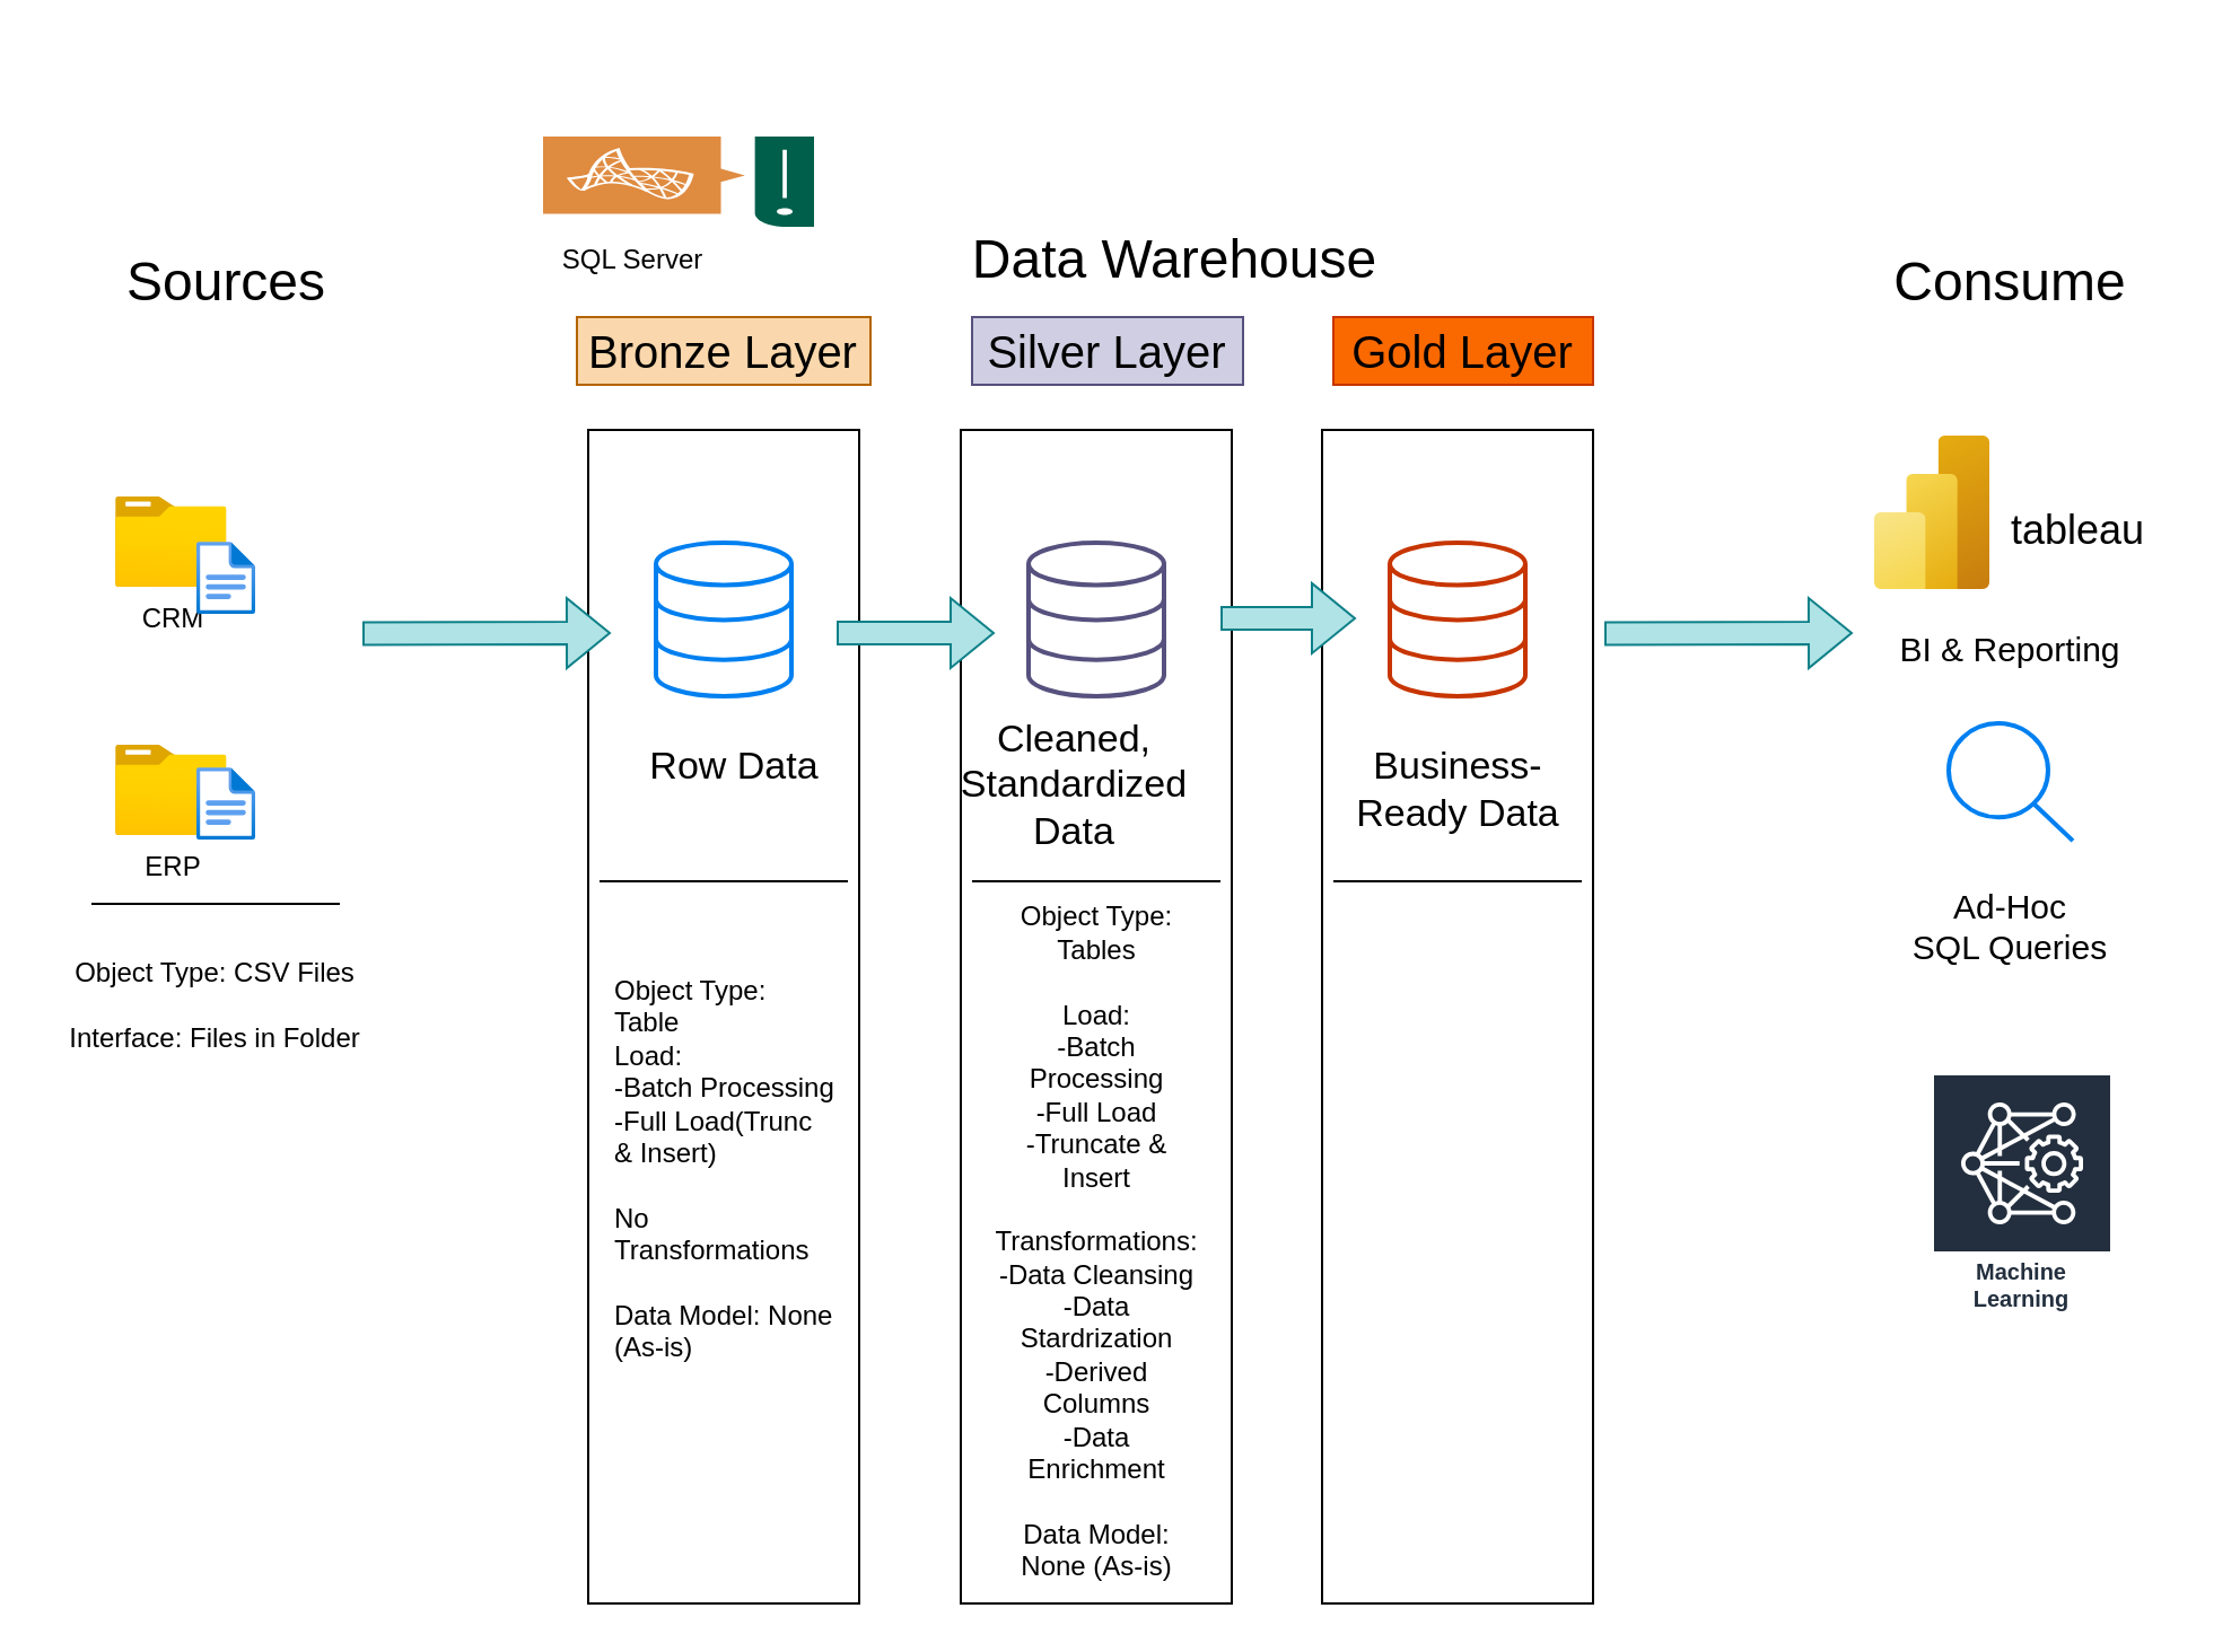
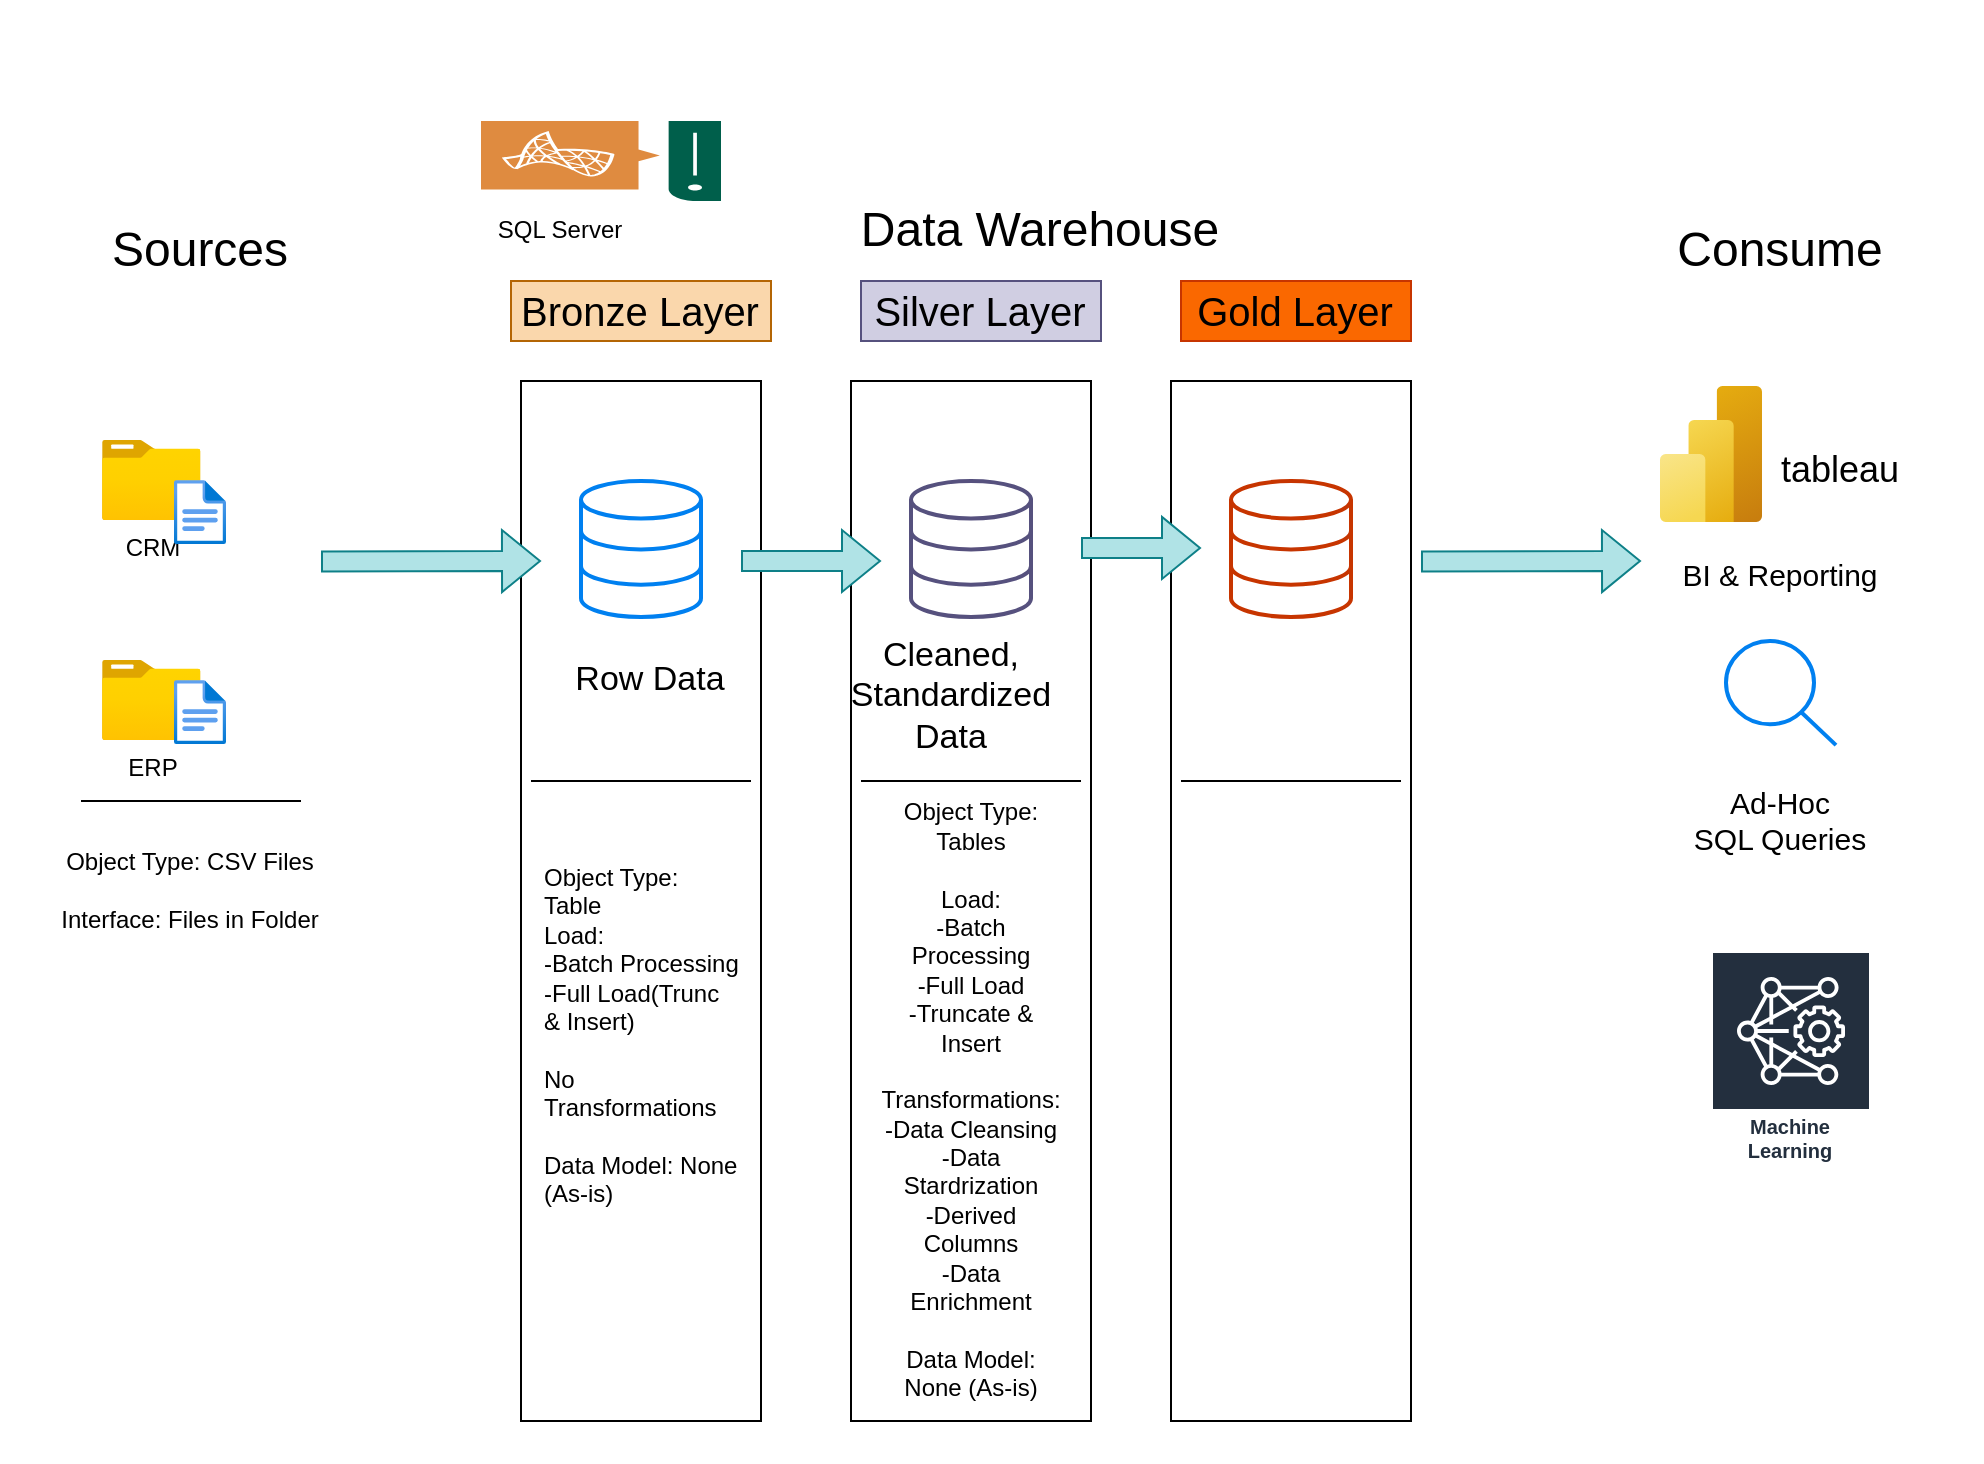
  <mxCell id="0" />
  <mxCell id="1" parent="0" />
  <mxCell id="2" value="" style="rounded=0;whiteSpace=wrap;html=1;fillColor=none;dashed=1;strokeColor=#FFFFFF;" parent="1" vertex="1"><mxGeometry x="20" y="130" width="160" height="480" as="geometry" /></mxCell>
  <mxCell id="3" value="Sources" style="rounded=0;whiteSpace=wrap;html=1;fontSize=24;strokeColor=none;" parent="1" vertex="1"><mxGeometry x="60" y="110" width="80" height="30" as="geometry" /></mxCell>
  <mxCell id="4" value="" style="rounded=0;whiteSpace=wrap;html=1;fillColor=none;dashed=1;strokeColor=#FFFFFF;" parent="1" vertex="1"><mxGeometry x="240" y="130" width="490" height="490" as="geometry" /></mxCell>
  <mxCell id="5" value="Data Warehouse" style="rounded=0;whiteSpace=wrap;html=1;fontSize=24;strokeColor=none;" parent="1" vertex="1"><mxGeometry x="410" y="100" width="220" height="30" as="geometry" /></mxCell>
  <mxCell id="6" value="" style="rounded=0;whiteSpace=wrap;html=1;fillColor=none;dashed=1;strokeColor=#FFFFFF;" parent="1" vertex="1"><mxGeometry x="810" y="130" width="160" height="490" as="geometry" /></mxCell>
  <mxCell id="7" value="Consume" style="rounded=0;whiteSpace=wrap;html=1;fontSize=24;strokeColor=none;" parent="1" vertex="1"><mxGeometry x="845" y="110" width="90" height="30" as="geometry" /></mxCell>
  <mxCell id="8" value="&lt;span style=&quot;font-size: 20px;&quot;&gt;Bronze Layer&lt;/span&gt;" style="rounded=0;whiteSpace=wrap;html=1;fillColor=#fad7ac;strokeColor=#b46504;fillStyle=auto;" parent="1" vertex="1"><mxGeometry x="255" y="140" width="130" height="30" as="geometry" /></mxCell>
  <mxCell id="9" value="&lt;span style=&quot;font-size: 20px;&quot;&gt;Gold Layer&lt;/span&gt;" style="rounded=0;whiteSpace=wrap;html=1;fillColor=light-dark(#fa6800, #e39b68);fontColor=#000000;strokeColor=#C73500;" parent="1" vertex="1"><mxGeometry x="590" y="140" width="115" height="30" as="geometry" /></mxCell>
  <mxCell id="10" value="&lt;span style=&quot;font-size: 20px;&quot;&gt;Silver Layer&lt;/span&gt;" style="rounded=0;whiteSpace=wrap;html=1;fillColor=#d0cee2;strokeColor=#56517e;" parent="1" vertex="1"><mxGeometry x="430" y="140" width="120" height="30" as="geometry" /></mxCell>
  <mxCell id="11" value="" style="rounded=0;whiteSpace=wrap;html=1;fillColor=none;" parent="1" vertex="1"><mxGeometry x="260" y="190" width="120" height="520" as="geometry" /></mxCell>
  <mxCell id="12" value="" style="rounded=0;whiteSpace=wrap;html=1;fillColor=none;" parent="1" vertex="1"><mxGeometry x="425" y="190" width="120" height="520" as="geometry" /></mxCell>
  <mxCell id="13" value="" style="rounded=0;whiteSpace=wrap;html=1;fillColor=none;" parent="1" vertex="1"><mxGeometry x="585" y="190" width="120" height="520" as="geometry" /></mxCell>
  <mxCell id="14" value="CRM" style="image;aspect=fixed;html=1;points=[];align=center;fontSize=12;image=img/lib/azure2/general/Folder_Blank.svg;" parent="1" vertex="1"><mxGeometry x="51" y="220" width="49.29" height="40" as="geometry" /></mxCell>
  <mxCell id="15" value="" style="image;aspect=fixed;html=1;points=[];align=center;fontSize=12;image=img/lib/azure2/general/File.svg;" parent="1" vertex="1"><mxGeometry x="87" y="240" width="26" height="32.04" as="geometry" /></mxCell>
  <mxCell id="16" value="ERP" style="image;aspect=fixed;html=1;points=[];align=center;fontSize=12;image=img/lib/azure2/general/Folder_Blank.svg;" parent="1" vertex="1"><mxGeometry x="51" y="330" width="49.29" height="40" as="geometry" /></mxCell>
  <mxCell id="17" value="" style="image;aspect=fixed;html=1;points=[];align=center;fontSize=12;image=img/lib/azure2/general/File.svg;" parent="1" vertex="1"><mxGeometry x="87" y="340" width="26" height="32.04" as="geometry" /></mxCell>
  <mxCell id="18" value="" style="endArrow=none;html=1;rounded=0;" parent="1" edge="1"><mxGeometry width="50" height="50" relative="1" as="geometry"><mxPoint x="40" y="400" as="sourcePoint" /><mxPoint x="150" y="400" as="targetPoint" /></mxGeometry></mxCell>
  <mxCell id="19" value="Object Type: CSV Files&lt;div&gt;&lt;br&gt;&lt;/div&gt;&lt;div&gt;Interface: Files in Folder&lt;/div&gt;" style="text;html=1;align=center;verticalAlign=middle;whiteSpace=wrap;rounded=0;" parent="1" vertex="1"><mxGeometry x="20" y="410" width="150" height="70" as="geometry" /></mxCell>
  <mxCell id="20" value="" style="html=1;verticalLabelPosition=bottom;align=center;labelBackgroundColor=#ffffff;verticalAlign=top;strokeWidth=2;strokeColor=light-dark(#0080F0, #f2d8b2);shadow=0;dashed=0;shape=mxgraph.ios7.icons.data;" parent="1" vertex="1"><mxGeometry x="290" y="240" width="60" height="68" as="geometry" /></mxCell>
  <mxCell id="21" value="" style="html=1;verticalLabelPosition=bottom;align=center;labelBackgroundColor=#ffffff;verticalAlign=top;strokeWidth=2;strokeColor=light-dark(#56517E,#56517E);shadow=0;dashed=0;shape=mxgraph.ios7.icons.data;" parent="1" vertex="1"><mxGeometry x="455" y="240" width="60" height="68" as="geometry" /></mxCell>
  <mxCell id="22" value="" style="html=1;verticalLabelPosition=bottom;align=center;labelBackgroundColor=#ffffff;verticalAlign=top;strokeWidth=2;strokeColor=light-dark(#C73500,#F2D8B2);shadow=0;dashed=0;shape=mxgraph.ios7.icons.data;" parent="1" vertex="1"><mxGeometry x="615" y="240" width="60" height="68" as="geometry" /></mxCell>
  <mxCell id="23" value="" style="shape=flexArrow;endArrow=classic;html=1;rounded=0;entryX=0.021;entryY=0.448;entryDx=0;entryDy=0;entryPerimeter=0;fillColor=#b0e3e6;strokeColor=#0e8088;" parent="1" edge="1"><mxGeometry width="50" height="50" relative="1" as="geometry"><mxPoint x="160" y="280.23" as="sourcePoint" /><mxPoint x="270" y="280" as="targetPoint" /></mxGeometry></mxCell>
  <mxCell id="24" value="" style="shape=flexArrow;endArrow=classic;html=1;rounded=0;fillColor=#b0e3e6;strokeColor=#0e8088;" parent="1" edge="1"><mxGeometry width="50" height="50" relative="1" as="geometry"><mxPoint x="370" y="280" as="sourcePoint" /><mxPoint x="440" y="280" as="targetPoint" /></mxGeometry></mxCell>
  <mxCell id="25" value="" style="shape=flexArrow;endArrow=classic;html=1;rounded=0;fillColor=#b0e3e6;strokeColor=#0e8088;" parent="1" edge="1"><mxGeometry width="50" height="50" relative="1" as="geometry"><mxPoint x="540" y="273.47" as="sourcePoint" /><mxPoint x="600" y="273.47" as="targetPoint" /></mxGeometry></mxCell>
  <mxCell id="26" value="" style="shape=flexArrow;endArrow=classic;html=1;rounded=0;entryX=0.021;entryY=0.448;entryDx=0;entryDy=0;entryPerimeter=0;fillColor=#b0e3e6;strokeColor=#0e8088;" parent="1" edge="1"><mxGeometry width="50" height="50" relative="1" as="geometry"><mxPoint x="710" y="280.23" as="sourcePoint" /><mxPoint x="820" y="280" as="targetPoint" /></mxGeometry></mxCell>
  <mxCell id="27" value="Row Data" style="text;html=1;align=center;verticalAlign=middle;whiteSpace=wrap;rounded=0;fontSize=17;" parent="1" vertex="1"><mxGeometry x="280" y="325" width="90" height="30" as="geometry" /></mxCell>
  <mxCell id="28" value="&lt;font style=&quot;font-size: 17px;&quot;&gt;Cleaned, Standardized Data&lt;/font&gt;" style="text;html=1;align=center;verticalAlign=middle;whiteSpace=wrap;rounded=0;" parent="1" vertex="1"><mxGeometry x="427.5" y="325" width="95" height="45" as="geometry" /></mxCell>
- <mxCell id="29" value="&lt;font style=&quot;font-size: 17px;&quot;&gt;Business-Ready Data&lt;/font&gt;" style="text;html=1;align=center;verticalAlign=middle;whiteSpace=wrap;rounded=0;" parent="1" vertex="1"><mxGeometry x="597.5" y="327.04" width="95" height="45" as="geometry" /></mxCell>
  <mxCell id="30" value="" style="endArrow=none;html=1;rounded=0;" parent="1" edge="1"><mxGeometry width="50" height="50" relative="1" as="geometry"><mxPoint x="265" y="390" as="sourcePoint" /><mxPoint x="375" y="390" as="targetPoint" /></mxGeometry></mxCell>
  <mxCell id="31" value="" style="endArrow=none;html=1;rounded=0;" parent="1" edge="1"><mxGeometry width="50" height="50" relative="1" as="geometry"><mxPoint x="430" y="390" as="sourcePoint" /><mxPoint x="540" y="390" as="targetPoint" /></mxGeometry></mxCell>
  <mxCell id="32" value="" style="endArrow=none;html=1;rounded=0;" parent="1" edge="1"><mxGeometry width="50" height="50" relative="1" as="geometry"><mxPoint x="590" y="390" as="sourcePoint" /><mxPoint x="700" y="390" as="targetPoint" /></mxGeometry></mxCell>
  <mxCell id="33" value="&lt;div style=&quot;&quot;&gt;&lt;span style=&quot;background-color: transparent; color: light-dark(rgb(0, 0, 0), rgb(255, 255, 255));&quot;&gt;Object Type: Table&lt;/span&gt;&lt;/div&gt;&lt;div style=&quot;&quot;&gt;Load:&lt;/div&gt;&lt;div style=&quot;&quot;&gt;-Batch Processing&lt;/div&gt;&lt;div style=&quot;&quot;&gt;-Full Load(Trunc &amp;amp; Insert&lt;span style=&quot;background-color: transparent; color: light-dark(rgb(0, 0, 0), rgb(255, 255, 255));&quot;&gt;)&lt;/span&gt;&lt;/div&gt;&lt;div style=&quot;&quot;&gt;&lt;span style=&quot;background-color: transparent; color: light-dark(rgb(0, 0, 0), rgb(255, 255, 255));&quot;&gt;&lt;br&gt;&lt;/span&gt;&lt;/div&gt;&lt;div style=&quot;&quot;&gt;&lt;span style=&quot;background-color: transparent; color: light-dark(rgb(0, 0, 0), rgb(255, 255, 255));&quot;&gt;No Transformations&lt;/span&gt;&lt;/div&gt;&lt;div style=&quot;&quot;&gt;&lt;span style=&quot;background-color: transparent; color: light-dark(rgb(0, 0, 0), rgb(255, 255, 255));&quot;&gt;&lt;br&gt;&lt;/span&gt;&lt;/div&gt;&lt;div style=&quot;&quot;&gt;&lt;span style=&quot;background-color: transparent; color: light-dark(rgb(0, 0, 0), rgb(255, 255, 255));&quot;&gt;Data Model: None (As-is)&lt;/span&gt;&lt;/div&gt;&lt;div style=&quot;&quot;&gt;&lt;br&gt;&lt;/div&gt;" style="text;html=1;align=left;verticalAlign=middle;whiteSpace=wrap;rounded=0;" parent="1" vertex="1"><mxGeometry x="270" y="400" width="100" height="250" as="geometry" /></mxCell>
  <mxCell id="34" value="Object Type: Tables&lt;br&gt;&lt;div&gt;&lt;br&gt;&lt;/div&gt;&lt;div&gt;Load:&lt;/div&gt;&lt;div&gt;-Batch Processing&lt;/div&gt;&lt;div&gt;-Full Load&lt;/div&gt;&lt;div&gt;-Truncate &amp;amp; Insert&lt;/div&gt;&lt;div&gt;&lt;br&gt;&lt;/div&gt;&lt;div&gt;Transformations:&lt;/div&gt;&lt;div&gt;-Data Cleansing&lt;/div&gt;&lt;div&gt;-Data Stardrization&lt;/div&gt;&lt;div&gt;-Derived Columns&lt;/div&gt;&lt;div&gt;-Data Enrichment&lt;/div&gt;&lt;div&gt;&lt;br&gt;&lt;/div&gt;&lt;div&gt;Data Model: None (As-is)&lt;/div&gt;" style="text;html=1;align=center;verticalAlign=middle;whiteSpace=wrap;rounded=0;" parent="1" vertex="1"><mxGeometry x="437.5" y="450" width="95" height="200" as="geometry" /></mxCell>
  <mxCell id="35" value="" style="image;aspect=fixed;html=1;points=[];align=center;fontSize=12;image=img/lib/azure2/analytics/Power_BI_Embedded.svg;" parent="1" vertex="1"><mxGeometry x="830" y="193" width="51" height="68" as="geometry" /></mxCell>
  <mxCell id="36" value="&lt;font style=&quot;font-size: 18px;&quot;&gt;tableau&lt;/font&gt;" style="text;html=1;align=center;verticalAlign=middle;whiteSpace=wrap;rounded=0;" parent="1" vertex="1"><mxGeometry x="890" y="220" width="60" height="30" as="geometry" /></mxCell>
  <mxCell id="37" value="" style="html=1;verticalLabelPosition=bottom;align=center;labelBackgroundColor=#ffffff;verticalAlign=top;strokeWidth=2;strokeColor=#0080F0;shadow=0;dashed=0;shape=mxgraph.ios7.icons.looking_glass;" parent="1" vertex="1"><mxGeometry x="862.5" y="320.04" width="55" height="52" as="geometry" /></mxCell>
  <mxCell id="38" value="&lt;font style=&quot;font-size: 15px;&quot;&gt;Ad-Hoc&lt;/font&gt;&lt;div&gt;&lt;font style=&quot;font-size: 15px;&quot;&gt;SQL Queries&lt;/font&gt;&lt;/div&gt;" style="text;html=1;align=center;verticalAlign=middle;whiteSpace=wrap;rounded=0;" parent="1" vertex="1"><mxGeometry x="840" y="390" width="100" height="40" as="geometry" /></mxCell>
  <mxCell id="39" value="Machine Learning" style="sketch=0;outlineConnect=0;fontColor=#232F3E;gradientColor=none;strokeColor=#ffffff;fillColor=#232F3E;dashed=0;verticalLabelPosition=middle;verticalAlign=bottom;align=center;html=1;whiteSpace=wrap;fontSize=10;fontStyle=1;spacing=3;shape=mxgraph.aws4.productIcon;prIcon=mxgraph.aws4.deep_learning_amis;" parent="1" vertex="1"><mxGeometry x="855" y="475" width="80" height="110" as="geometry" /></mxCell>
  <mxCell id="40" value="&lt;font style=&quot;font-size: 15px;&quot;&gt;BI &amp;amp; Reporting&lt;/font&gt;" style="text;html=1;align=center;verticalAlign=middle;whiteSpace=wrap;rounded=0;" parent="1" vertex="1"><mxGeometry x="840" y="272.04" width="100" height="30" as="geometry" /></mxCell>
  <mxCell id="41" value="" style="sketch=0;pointerEvents=1;shadow=0;dashed=0;html=1;strokeColor=none;fillColor=#005F4B;labelPosition=center;verticalLabelPosition=bottom;verticalAlign=top;align=center;outlineConnect=0;shape=mxgraph.veeam2.sql_server;rotation=-90;" parent="1" vertex="1"><mxGeometry x="280" y="20" width="40" height="120" as="geometry" /></mxCell>
  <mxCell id="42" value="SQL Server" style="text;html=1;align=center;verticalAlign=middle;whiteSpace=wrap;rounded=0;" parent="1" vertex="1"><mxGeometry x="240" y="100" width="80" height="30" as="geometry" /></mxCell>
